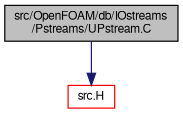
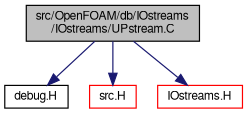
  digraph {
    node [color=black fontname=FreeSans fontsize=10 shape=record]
    edge [color=midnightblue fontname=FreeSans fontsize=10 labelfontname=FreeSans labelfontsize=10 style=solid]
-   n1 [fillcolor=grey75 fontcolor=black height=0.2 label="src/OpenFOAM/db/IOstreams\l/Pstreams/UPstream.C" style=filled width=0.4]
+   n1 [fillcolor=grey75 fontcolor=black height=0.2 label="src/OpenFOAM/db/IOstreams\l/IOstreams/UPstream.C" style=filled width=0.4]
+   n2 [height=0.2 label="debug.H" width=0.4]
    n3 [color=red height=0.2 label="src.H" width=0.4]
+   n4 [color=red height=0.2 label="IOstreams.H" width=0.4]
+   n1 -> n2
    n1 -> n3
+   n1 -> n4
  }
